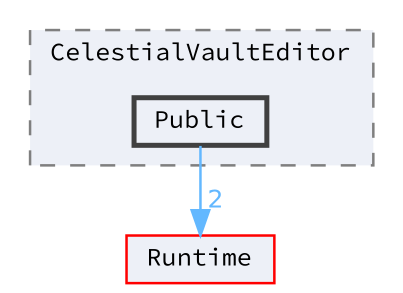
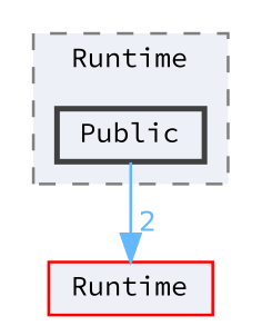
  digraph {
    compound=true
    fontname="Source Code Pro"
    node [fillcolor="#edf0f7" fontname="Source Code Pro" fontsize=10 shape=box]
    n1 [color=grey25 height=0.2 label=Public style="filled,bold" width=0.4]
    n2 [color=red height=0.2 label=Runtime style=filled width=0.4]
    subgraph cluster_1 {
      bgcolor="#edf0f7"
      fontsize=10
-     label=CelestialVaultEditor
+     label=Runtime
      pencolor=grey50
      style="filled,dashed"
      n1
    }
    n1 -> n2 [color=steelblue1 fontcolor=steelblue1 fontname="Source Code Pro" fontsize=10 headlabel=2 labeldistance=1.5 labelfontname=Helvetica labelfontsize=10]
  }
